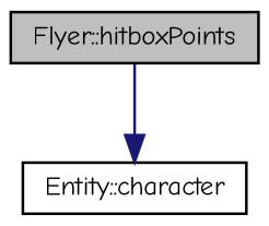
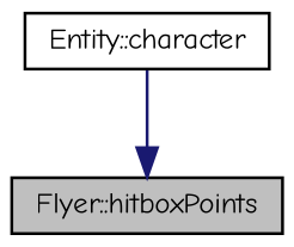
  digraph {
    rankdir=TB
    fontname="Comic Neue"
    node [color=black fontname="Comic Neue" fontsize=10 shape=record style=filled]
    n1 [fillcolor=grey75 fontcolor=black height=0.2 label="Flyer::hitboxPoints" width=0.4]
    n2 [fillcolor=white height=0.2 label="Entity::character" width=0.4]
-   n1 -> n2 [color=midnightblue fontname="Comic Neue" fontsize=10 labelfontname=Helvetica labelfontsize=10 style=solid]
+   n2 -> n1 [color=midnightblue fontname="Comic Neue" fontsize=10 labelfontname=Helvetica labelfontsize=10 style=solid]
  }
